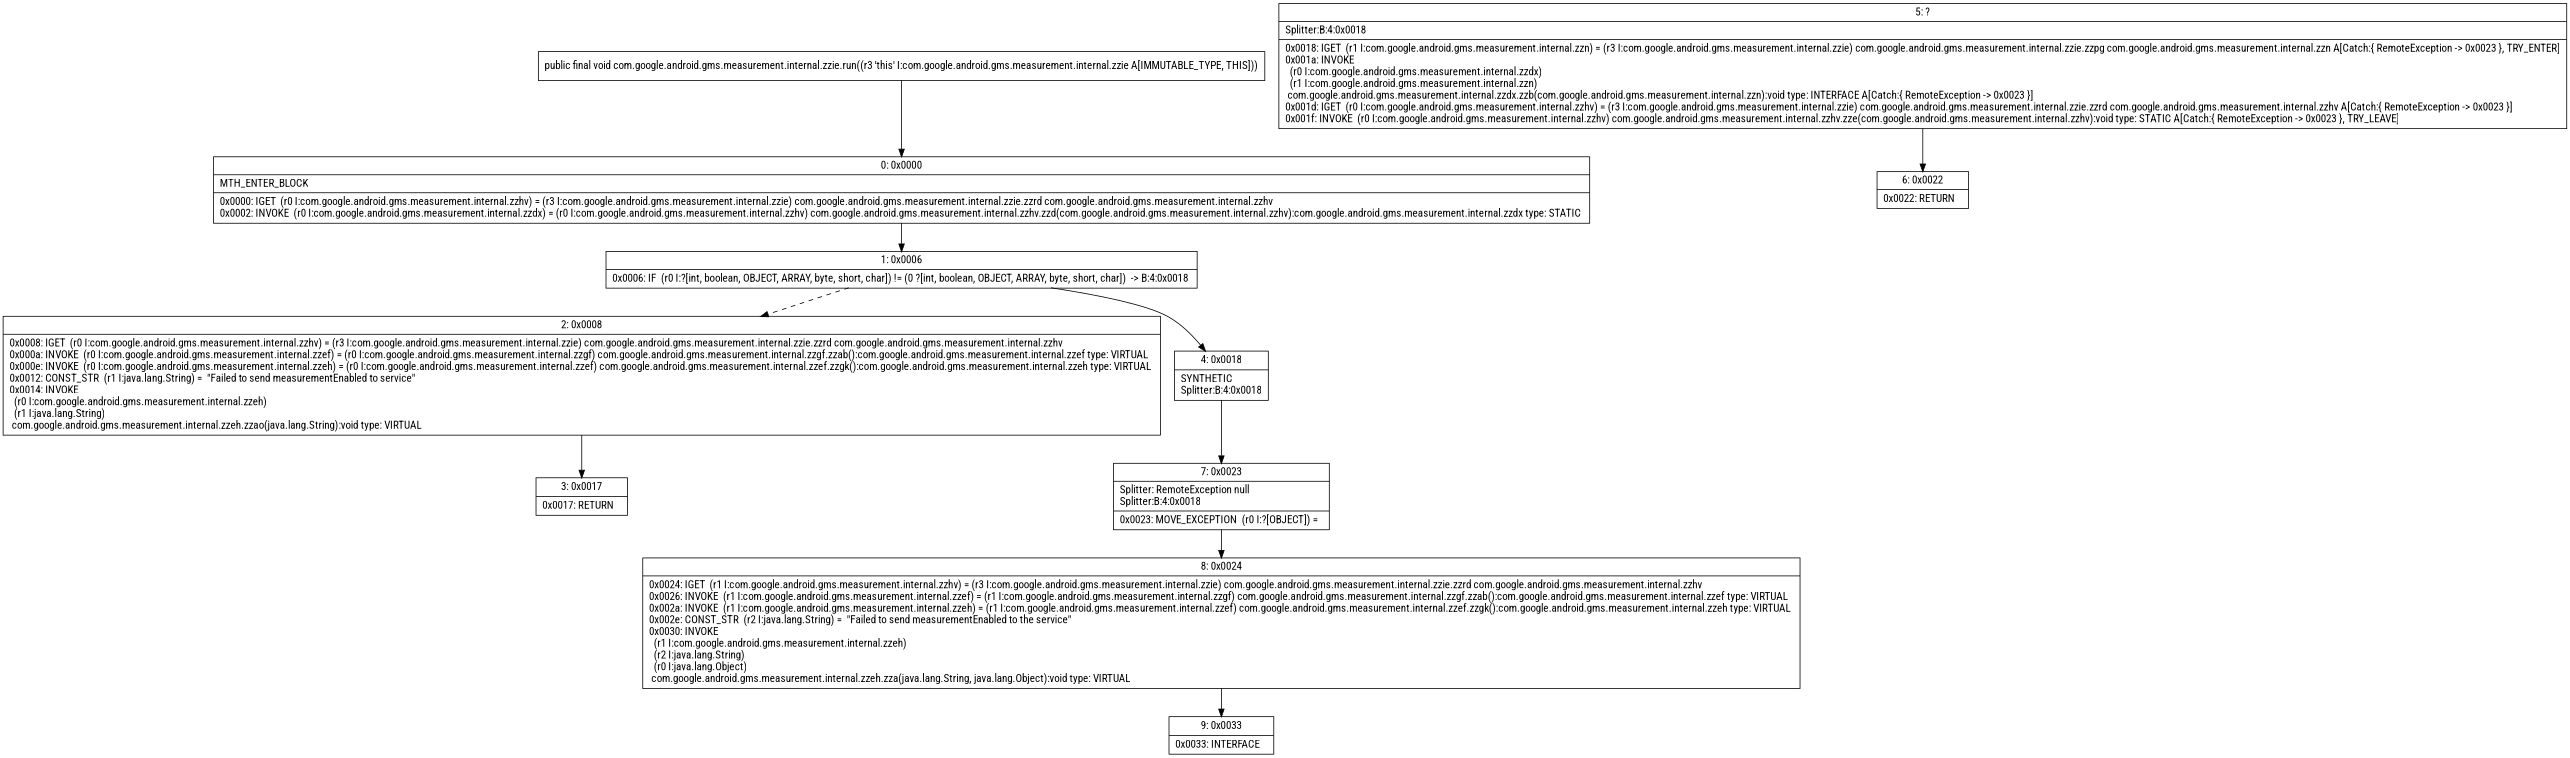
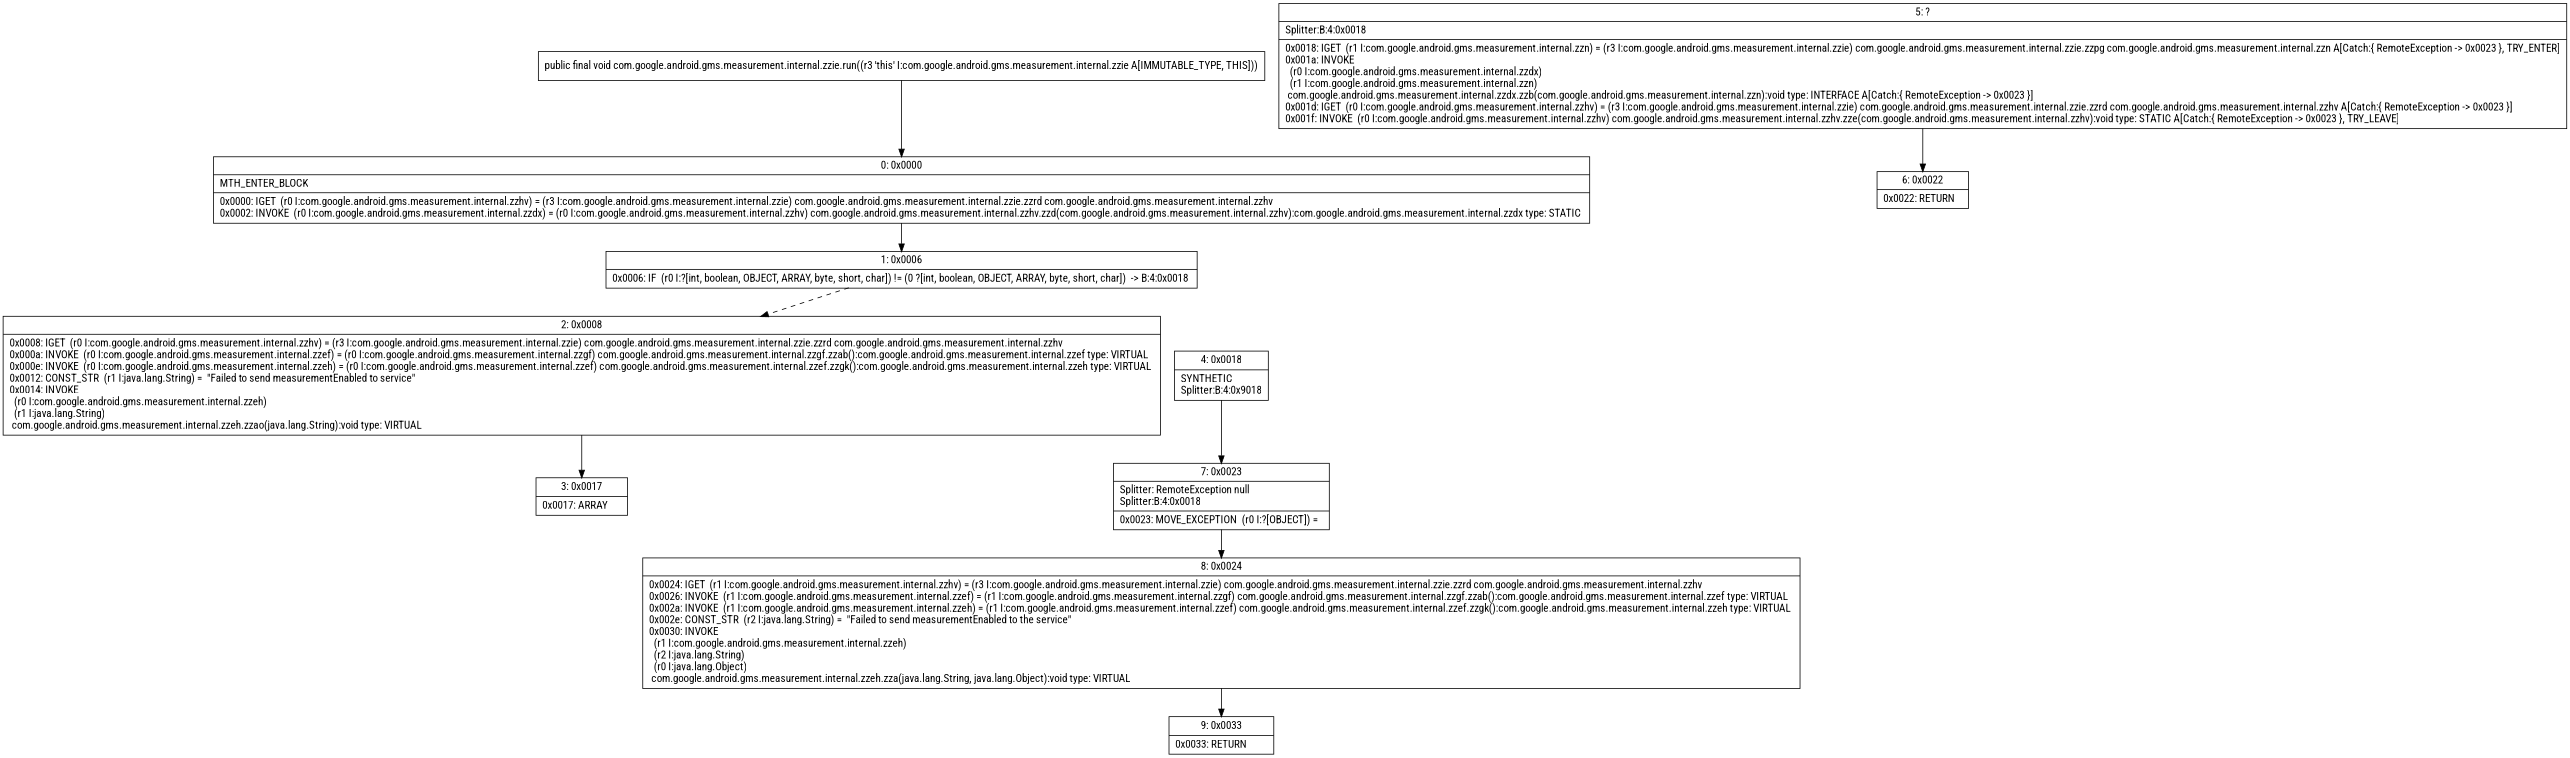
  digraph {
    fontname="Roboto Condensed"
    node [fontname="Roboto Condensed" shape=record]
    edge [fontname="Roboto Condensed"]
    n1 [label="{0\:\ 0x0000|MTH_ENTER_BLOCK\l|0x0000: IGET  (r0 I:com.google.android.gms.measurement.internal.zzhv) = (r3 I:com.google.android.gms.measurement.internal.zzie) com.google.android.gms.measurement.internal.zzie.zzrd com.google.android.gms.measurement.internal.zzhv \l0x0002: INVOKE  (r0 I:com.google.android.gms.measurement.internal.zzdx) = (r0 I:com.google.android.gms.measurement.internal.zzhv) com.google.android.gms.measurement.internal.zzhv.zzd(com.google.android.gms.measurement.internal.zzhv):com.google.android.gms.measurement.internal.zzdx type: STATIC \l}"]
    n2 [label="{1\:\ 0x0006|0x0006: IF  (r0 I:?[int, boolean, OBJECT, ARRAY, byte, short, char]) != (0 ?[int, boolean, OBJECT, ARRAY, byte, short, char])  \-\> B:4:0x0018 \l}"]
    n3 [label="{2\:\ 0x0008|0x0008: IGET  (r0 I:com.google.android.gms.measurement.internal.zzhv) = (r3 I:com.google.android.gms.measurement.internal.zzie) com.google.android.gms.measurement.internal.zzie.zzrd com.google.android.gms.measurement.internal.zzhv \l0x000a: INVOKE  (r0 I:com.google.android.gms.measurement.internal.zzef) = (r0 I:com.google.android.gms.measurement.internal.zzgf) com.google.android.gms.measurement.internal.zzgf.zzab():com.google.android.gms.measurement.internal.zzef type: VIRTUAL \l0x000e: INVOKE  (r0 I:com.google.android.gms.measurement.internal.zzeh) = (r0 I:com.google.android.gms.measurement.internal.zzef) com.google.android.gms.measurement.internal.zzef.zzgk():com.google.android.gms.measurement.internal.zzeh type: VIRTUAL \l0x0012: CONST_STR  (r1 I:java.lang.String) =  \"Failed to send measurementEnabled to service\" \l0x0014: INVOKE  \l  (r0 I:com.google.android.gms.measurement.internal.zzeh)\l  (r1 I:java.lang.String)\l com.google.android.gms.measurement.internal.zzeh.zzao(java.lang.String):void type: VIRTUAL \l}"]
-   n4 [label="{4\:\ 0x0018|SYNTHETIC\lSplitter:B:4:0x0018\l}"]
-   n5 [label="{3\:\ 0x0017|0x0017: RETURN   \l}"]
+   n4 [label="{4\:\ 0x0018|SYNTHETIC\lSplitter:B:4:0x9018\l}"]
+   n5 [label="{3\:\ 0x0017|0x0017: ARRAY   \l}"]
    n6 [label="{7\:\ 0x0023|Splitter: RemoteException null\lSplitter:B:4:0x0018\l|0x0023: MOVE_EXCEPTION  (r0 I:?[OBJECT]) =  \l}"]
    n7 [label="{5\:\ ?|Splitter:B:4:0x0018\l|0x0018: IGET  (r1 I:com.google.android.gms.measurement.internal.zzn) = (r3 I:com.google.android.gms.measurement.internal.zzie) com.google.android.gms.measurement.internal.zzie.zzpg com.google.android.gms.measurement.internal.zzn A[Catch:\{ RemoteException \-\> 0x0023 \}, TRY_ENTER]\l0x001a: INVOKE  \l  (r0 I:com.google.android.gms.measurement.internal.zzdx)\l  (r1 I:com.google.android.gms.measurement.internal.zzn)\l com.google.android.gms.measurement.internal.zzdx.zzb(com.google.android.gms.measurement.internal.zzn):void type: INTERFACE A[Catch:\{ RemoteException \-\> 0x0023 \}]\l0x001d: IGET  (r0 I:com.google.android.gms.measurement.internal.zzhv) = (r3 I:com.google.android.gms.measurement.internal.zzie) com.google.android.gms.measurement.internal.zzie.zzrd com.google.android.gms.measurement.internal.zzhv A[Catch:\{ RemoteException \-\> 0x0023 \}]\l0x001f: INVOKE  (r0 I:com.google.android.gms.measurement.internal.zzhv) com.google.android.gms.measurement.internal.zzhv.zze(com.google.android.gms.measurement.internal.zzhv):void type: STATIC A[Catch:\{ RemoteException \-\> 0x0023 \}, TRY_LEAVE]\l}"]
    n8 [label="{6\:\ 0x0022|0x0022: RETURN   \l}"]
    n9 [label="{8\:\ 0x0024|0x0024: IGET  (r1 I:com.google.android.gms.measurement.internal.zzhv) = (r3 I:com.google.android.gms.measurement.internal.zzie) com.google.android.gms.measurement.internal.zzie.zzrd com.google.android.gms.measurement.internal.zzhv \l0x0026: INVOKE  (r1 I:com.google.android.gms.measurement.internal.zzef) = (r1 I:com.google.android.gms.measurement.internal.zzgf) com.google.android.gms.measurement.internal.zzgf.zzab():com.google.android.gms.measurement.internal.zzef type: VIRTUAL \l0x002a: INVOKE  (r1 I:com.google.android.gms.measurement.internal.zzeh) = (r1 I:com.google.android.gms.measurement.internal.zzef) com.google.android.gms.measurement.internal.zzef.zzgk():com.google.android.gms.measurement.internal.zzeh type: VIRTUAL \l0x002e: CONST_STR  (r2 I:java.lang.String) =  \"Failed to send measurementEnabled to the service\" \l0x0030: INVOKE  \l  (r1 I:com.google.android.gms.measurement.internal.zzeh)\l  (r2 I:java.lang.String)\l  (r0 I:java.lang.Object)\l com.google.android.gms.measurement.internal.zzeh.zza(java.lang.String, java.lang.Object):void type: VIRTUAL \l}"]
-   n10 [label="{9\:\ 0x0033|0x0033: INTERFACE   \l}"]
+   n10 [label="{9\:\ 0x0033|0x0033: RETURN   \l}"]
    n11 [label="{public final void com.google.android.gms.measurement.internal.zzie.run((r3 'this' I:com.google.android.gms.measurement.internal.zzie A[IMMUTABLE_TYPE, THIS])) }"]
    n1 -> n2
    n2 -> n3 [style=dashed]
-   n2 -> n4
    n3 -> n5
    n4 -> n6
    n6 -> n9
    n7 -> n8
    n9 -> n10
    n11 -> n1
  }
